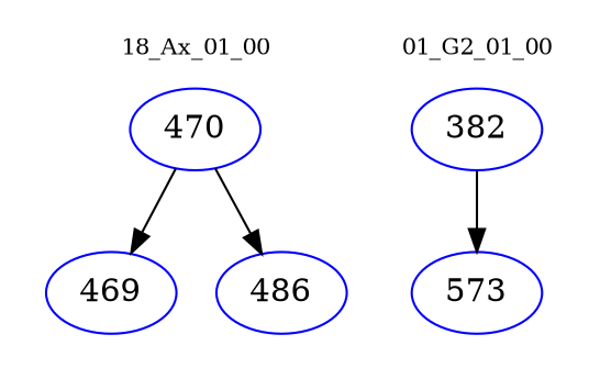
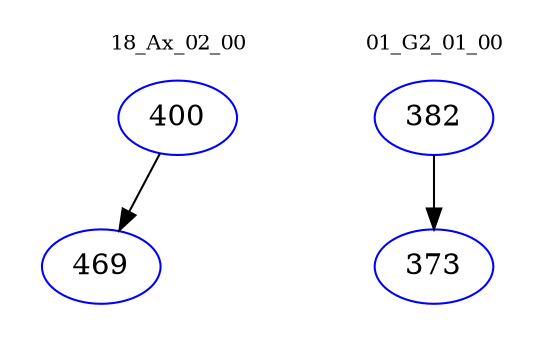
  digraph {
    node [color=blue]
    edge [color=black]
-   n1 [label=470]
+   n1 [label=400]
    n2 [label=469]
-   n3 [label=486]
    n4 [label=382]
-   n5 [label=573]
+   n5 [label=373]
    subgraph cluster_1 {
      color=white
      fontsize=10
-     label="18_Ax_01_00"
+     label="18_Ax_02_00"
      n1
      n2
-     n3
    }
    subgraph cluster_2 {
      color=white
      fontsize=10
      label="01_G2_01_00"
      n4
      n5
    }
    n1 -> n2
-   n1 -> n3
    n4 -> n5
  }
